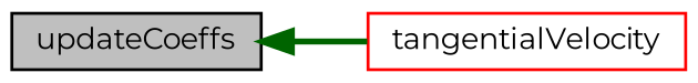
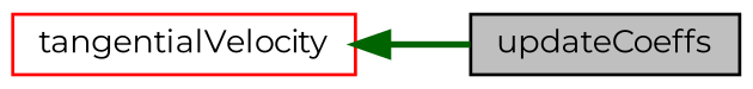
  digraph {
    rankdir=LR
    fontname=Montserrat
    node [fontname=Montserrat fontsize=10 shape=record]
    n1 [color=black fillcolor=grey75 fontcolor=black height=0.2 label=updateCoeffs style=filled width=0.4]
    n2 [color=red height=0.2 label=tangentialVelocity width=0.4]
-   n1 -> n2 [color=darkgreen dir=back fontname=Montserrat fontsize=10 labelfontname=Helvetica labelfontsize=10 style=bold]
+   n2 -> n1 [color=darkgreen dir=back fontname=Montserrat fontsize=10 labelfontname=Helvetica labelfontsize=10 style=bold]
  }
